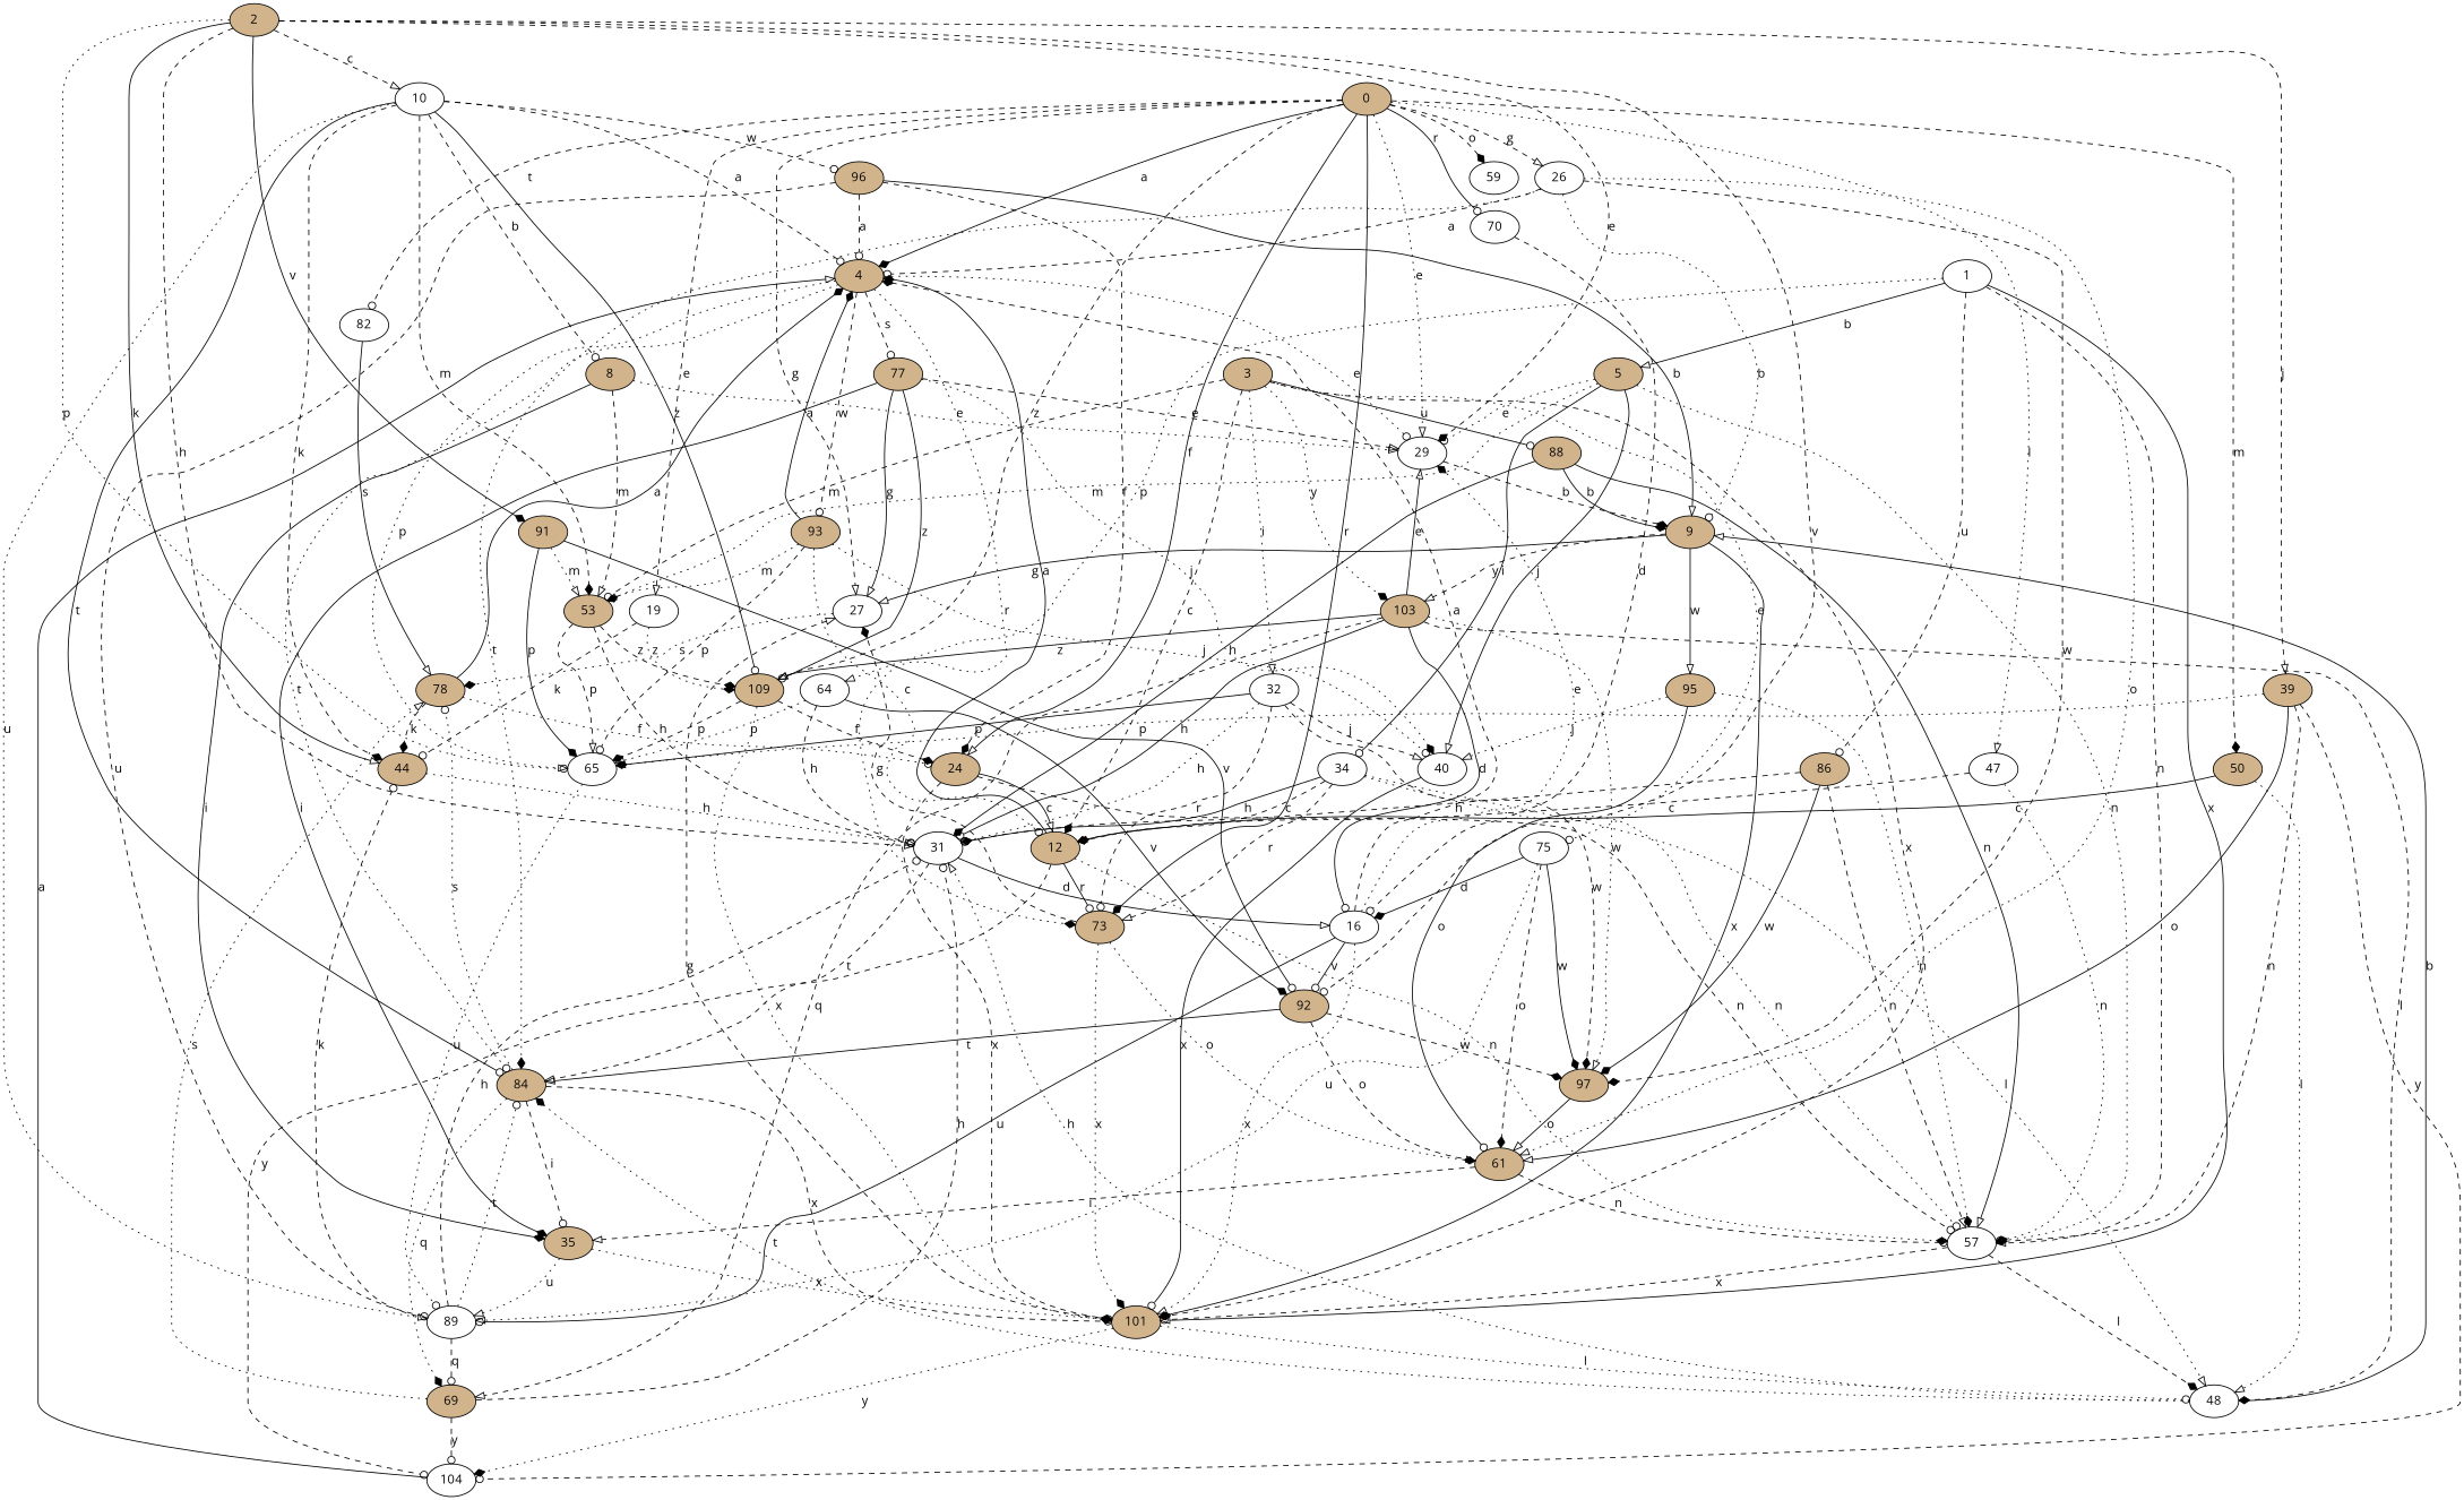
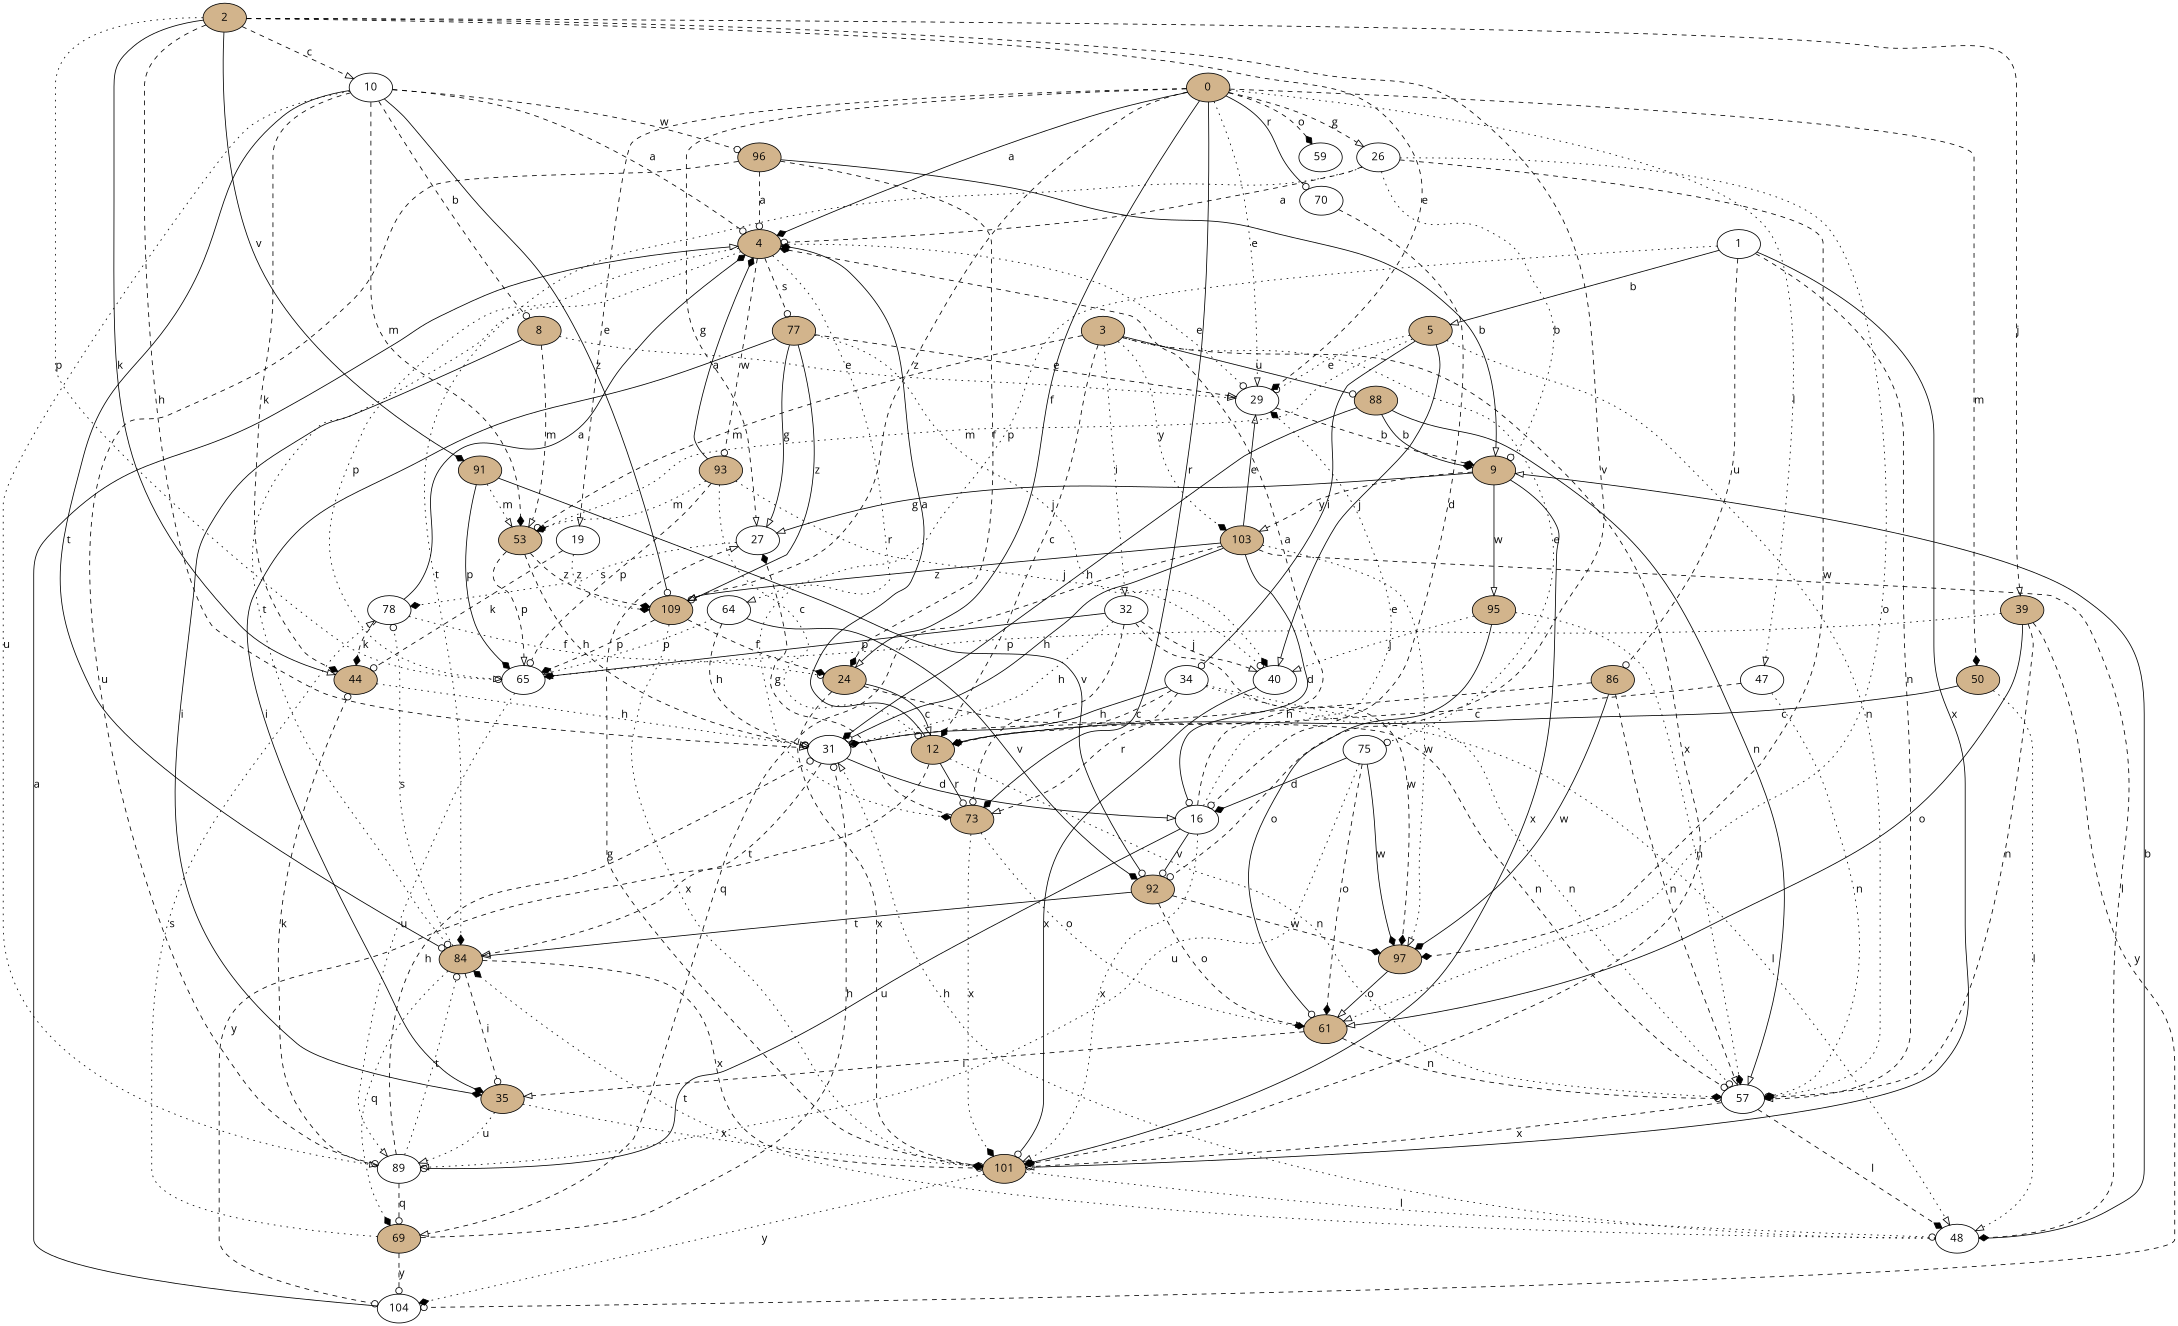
  strict digraph {
    fontname="Open Sans"
    node [fillcolor=tan fontname="Open Sans" style=filled]
    edge [arrowhead=onormal fontname="Open Sans" style=dashed]
    0
    4
    19 [fillcolor=white]
    n4 [fillcolor=white label=29]
    24
    26 [fillcolor=white]
    27 [fillcolor=white]
    47 [fillcolor=white]
    50
    59 [fillcolor=white]
    70 [fillcolor=white]
    73
-   82 [fillcolor=white]
    109
    65 [fillcolor=white]
    77
    84
    93
    16 [fillcolor=white]
    101
    92
    89 [fillcolor=white]
    44
    9
    57 [fillcolor=white]
    12
    61
    97
-   78
+   78 [fillcolor=white]
    48 [fillcolor=white]
    1 [fillcolor=white]
    5
    64 [fillcolor=white]
    86
    53
    34 [fillcolor=white]
    40 [fillcolor=white]
    31 [fillcolor=white]
    104 [fillcolor=white]
    2
    10 [fillcolor=white]
    39
    91
    8
    96
    3
    32 [fillcolor=white]
    75 [fillcolor=white]
    88
    103
    69
    35
    95
    0 -> 4 [arrowhead=diamond label=a style=solid]
    0 -> 19 [label=e]
    0 -> n4 [label=e style=dotted]
    0 -> 24 [label=f style=solid]
    0 -> 26 [label=g]
    0 -> 27 [label=g]
    0 -> 47 [label=l style=dotted]
    0 -> 50 [arrowhead=diamond label=m]
    0 -> 59 [arrowhead=diamond label=o]
    0 -> 70 [arrowhead=odot label=r style=solid]
    0 -> 73 [arrowhead=diamond label=r style=solid]
-   0 -> 82 [arrowhead=odot label=t]
    0 -> 109 [label=z]
    4 -> n4 [arrowhead=odot label=e style=dotted]
    4 -> 73 [arrowhead=diamond label=r style=dotted]
    4 -> 65 [label=p style=dotted]
    4 -> 77 [arrowhead=odot label=s]
    4 -> 84 [arrowhead=odot label=t style=dotted]
    4 -> 93 [arrowhead=odot label=w]
    19 -> 109 [arrowhead=diamond label=z style=dotted]
    19 -> 44 [arrowhead=odot label=k]
    n4 -> 9 [arrowhead=diamond label=b]
    24 -> 101 [arrowhead=diamond label=x]
    24 -> 57 [arrowhead=odot label=n]
    24 -> 12 [label=c style=solid]
    26 -> 4 [arrowhead=odot label=a]
    26 -> 84 [arrowhead=diamond label=t style=dotted]
    26 -> 9 [arrowhead=odot label=b style=dotted]
    26 -> 61 [label=o style=dotted]
    26 -> 97 [arrowhead=diamond label=w]
    27 -> 78 [arrowhead=diamond label=s style=dotted]
    47 -> 57 [arrowhead=diamond label=n style=dotted]
    47 -> 12 [label=c]
    50 -> 12 [arrowhead=diamond label=c style=solid]
    50 -> 48 [label=l style=dotted]
    70 -> 16 [arrowhead=odot label=d]
    73 -> 27 [arrowhead=diamond label=g]
    73 -> 101 [arrowhead=diamond label=x style=dotted]
    73 -> 61 [arrowhead=diamond label=o style=dotted]
-   82 -> 78 [label=s style=solid]
    109 -> 24 [arrowhead=diamond label=f]
    109 -> 65 [arrowhead=diamond label=p]
    109 -> 101 [arrowhead=diamond label=x style=dotted]
-   65 -> 89 [arrowhead=odot label=u style=dotted]
+   65 -> 89 [label=u style=dotted]
    77 -> n4 [label=e]
    77 -> 27 [label=g style=solid]
    77 -> 109 [arrowhead=odot label=z style=solid]
    77 -> 40 [arrowhead=diamond label=j style=dotted]
    77 -> 35 [arrowhead=diamond label=i style=solid]
    84 -> 101 [arrowhead=odot label=x]
    84 -> 78 [arrowhead=odot label=s style=dotted]
    84 -> 69 [arrowhead=diamond label=q style=dotted]
    84 -> 35 [arrowhead=odot label=i]
    93 -> 4 [arrowhead=diamond label=a style=solid]
    93 -> 65 [arrowhead=odot label=p]
    93 -> 12 [arrowhead=odot label=c style=dotted]
    93 -> 53 [label=m style=dotted]
    93 -> 40 [arrowhead=odot label=j style=dotted]
    16 -> 4 [arrowhead=diamond label=a]
    16 -> n4 [arrowhead=diamond label=e style=dotted]
    16 -> 101 [label=x style=dotted]
    16 -> 92 [arrowhead=odot label=v style=solid]
    16 -> 89 [arrowhead=odot label=u style=solid]
    101 -> 27 [label=g]
    101 -> 48 [arrowhead=odot label=l style=dotted]
    101 -> 104 [arrowhead=diamond label=y style=dotted]
    92 -> 84 [label=t style=solid]
    92 -> 61 [label=o]
    92 -> 97 [arrowhead=diamond label=w]
    89 -> 84 [arrowhead=odot label=t style=dotted]
    89 -> 44 [arrowhead=odot label=k]
    89 -> 31 [arrowhead=odot label=h]
    89 -> 69 [arrowhead=odot label=q]
    44 -> 31 [arrowhead=odot label=h style=dotted]
    9 -> 27 [label=g style=solid]
    9 -> 101 [arrowhead=diamond label=x style=solid]
    9 -> 103 [label=y]
    9 -> 95 [label=w style=solid]
    57 -> 101 [arrowhead=odot label=x]
    57 -> 48 [arrowhead=diamond label=l]
    12 -> 4 [arrowhead=diamond label=a style=solid]
    12 -> 73 [arrowhead=odot label=r style=solid]
    12 -> 57 [arrowhead=diamond label=n style=dotted]
    12 -> 104 [arrowhead=odot label=y]
    61 -> 57 [arrowhead=odot label=n]
    61 -> 35 [label=i]
    97 -> 61 [label=o style=solid]
    78 -> 4 [arrowhead=diamond label=a style=solid]
    78 -> 24 [arrowhead=odot label=f style=dotted]
    78 -> 44 [arrowhead=diamond label=k]
    48 -> 84 [arrowhead=diamond label=t style=dotted]
    48 -> 9 [label=b style=solid]
    48 -> 31 [label=h style=dotted]
    1 -> 101 [label=x style=solid]
    1 -> 57 [label=n]
    1 -> 5 [label=b style=solid]
    1 -> 64 [label=p style=dotted]
    1 -> 86 [arrowhead=odot label=u]
    5 -> n4 [arrowhead=odot label=e style=dotted]
    5 -> 57 [arrowhead=odot label=n style=dotted]
    5 -> 53 [arrowhead=diamond label=m style=dotted]
    5 -> 34 [arrowhead=odot label=i style=solid]
    5 -> 40 [label=j style=solid]
    64 -> 65 [label=p style=dotted]
    64 -> 92 [arrowhead=diamond label=v style=solid]
    64 -> 31 [arrowhead=odot label=h]
    86 -> 57 [label=n]
    86 -> 97 [arrowhead=diamond label=w style=solid]
    86 -> 31 [arrowhead=diamond label=h]
    53 -> 109 [arrowhead=diamond label=z]
    53 -> 65 [label=p]
    53 -> 31 [label=h]
    34 -> 73 [label=r]
    34 -> 57 [arrowhead=odot label=n style=dotted]
    34 -> 12 [arrowhead=diamond label=c]
    34 -> 48 [label=l style=dotted]
    34 -> 31 [arrowhead=odot label=h style=solid]
    40 -> 101 [arrowhead=odot label=x style=solid]
    31 -> 84 [label=t]
    31 -> 16 [label=d style=solid]
    104 -> 4 [label=a style=solid]
    2 -> n4 [arrowhead=diamond label=e]
    2 -> 65 [arrowhead=odot label=p style=dotted]
    2 -> 92 [arrowhead=odot label=v]
    2 -> 44 [label=k style=solid]
    2 -> 31 [label=h]
    2 -> 10 [label=c]
    2 -> 39 [label=j]
    2 -> 91 [arrowhead=diamond label=v style=solid]
    10 -> 4 [arrowhead=odot label=a]
    10 -> 109 [arrowhead=odot label=z style=solid]
    10 -> 84 [arrowhead=odot label=t style=solid]
    10 -> 89 [label=u style=dotted]
    10 -> 44 [arrowhead=diamond label=k]
    10 -> 53 [arrowhead=diamond label=m]
    10 -> 8 [arrowhead=odot label=b]
    10 -> 96 [arrowhead=odot label=w]
    39 -> 65 [arrowhead=diamond label=p style=dotted]
    39 -> 57 [arrowhead=diamond label=n]
    39 -> 61 [label=o style=solid]
    39 -> 104 [arrowhead=odot label=y]
    91 -> 65 [arrowhead=diamond label=p style=solid]
    91 -> 92 [arrowhead=odot label=v style=solid]
    91 -> 53 [label=m style=dotted]
    8 -> n4 [label=e style=dotted]
    8 -> 53 [label=m]
    8 -> 35 [arrowhead=diamond label=i style=solid]
    96 -> 4 [arrowhead=odot label=a]
    96 -> 24 [arrowhead=diamond label=f]
    96 -> 89 [arrowhead=odot label=u]
    96 -> 9 [label=b style=solid]
    3 -> 101 [arrowhead=diamond label=x]
    3 -> 12 [arrowhead=diamond label=c]
    3 -> 53 [arrowhead=odot label=m]
    3 -> 32 [label=i style=dotted]
    3 -> 75 [arrowhead=odot label=e style=dotted]
    3 -> 88 [arrowhead=odot label=u style=solid]
    3 -> 103 [arrowhead=diamond label=y style=dotted]
    32 -> 73 [arrowhead=odot label=r]
    32 -> 65 [label=p style=solid]
    32 -> 97 [arrowhead=diamond label=w]
    32 -> 40 [label=j]
    32 -> 31 [arrowhead=odot label=h style=dotted]
    75 -> 16 [arrowhead=diamond label=d style=solid]
    75 -> 89 [label=u style=dotted]
    75 -> 61 [arrowhead=diamond label=o]
    75 -> 97 [arrowhead=diamond label=w style=solid]
    88 -> 9 [arrowhead=diamond label=b style=solid]
    88 -> 57 [label=n style=solid]
    88 -> 31 [arrowhead=diamond label=h style=solid]
    103 -> n4 [label=e style=solid]
    103 -> 109 [label=z style=solid]
    103 -> 16 [arrowhead=odot label=d style=solid]
    103 -> 97 [label=w style=dotted]
    103 -> 48 [arrowhead=diamond label=l]
    103 -> 31 [arrowhead=odot label=h style=solid]
    103 -> 69 [label=q]
    69 -> 78 [label=s style=dotted]
    69 -> 31 [arrowhead=odot label=h]
    69 -> 104 [arrowhead=odot label=y]
    35 -> 101 [arrowhead=odot label=x style=dotted]
    35 -> 89 [label=u style=dotted]
    95 -> 57 [arrowhead=diamond label=n style=dotted]
    95 -> 61 [arrowhead=odot label=o style=solid]
    95 -> 40 [label=j style=dotted]
  }
